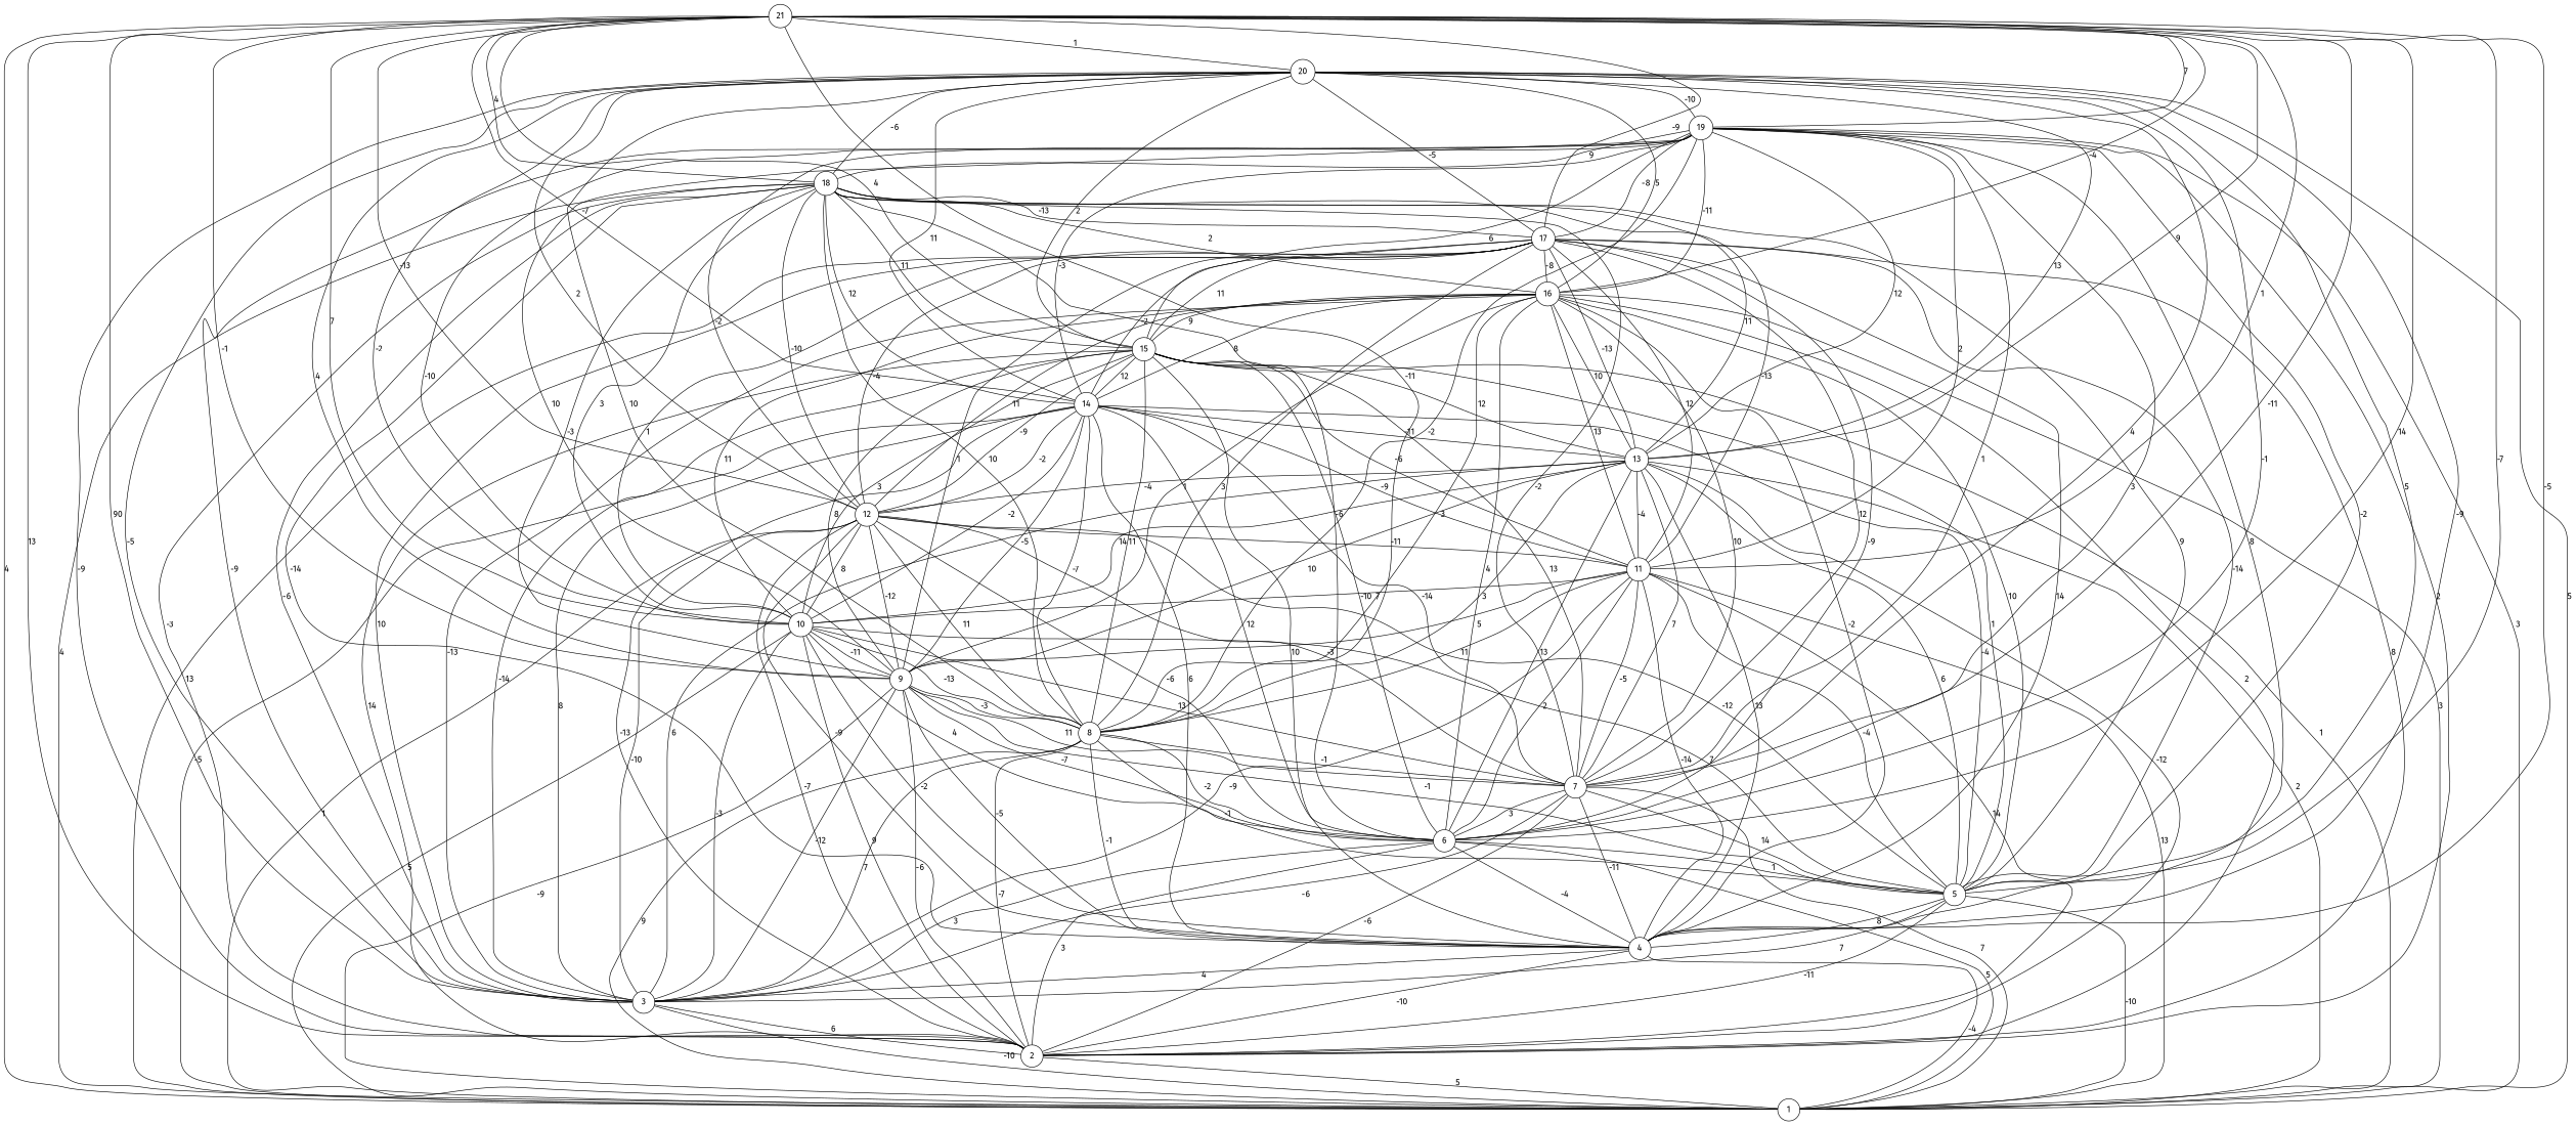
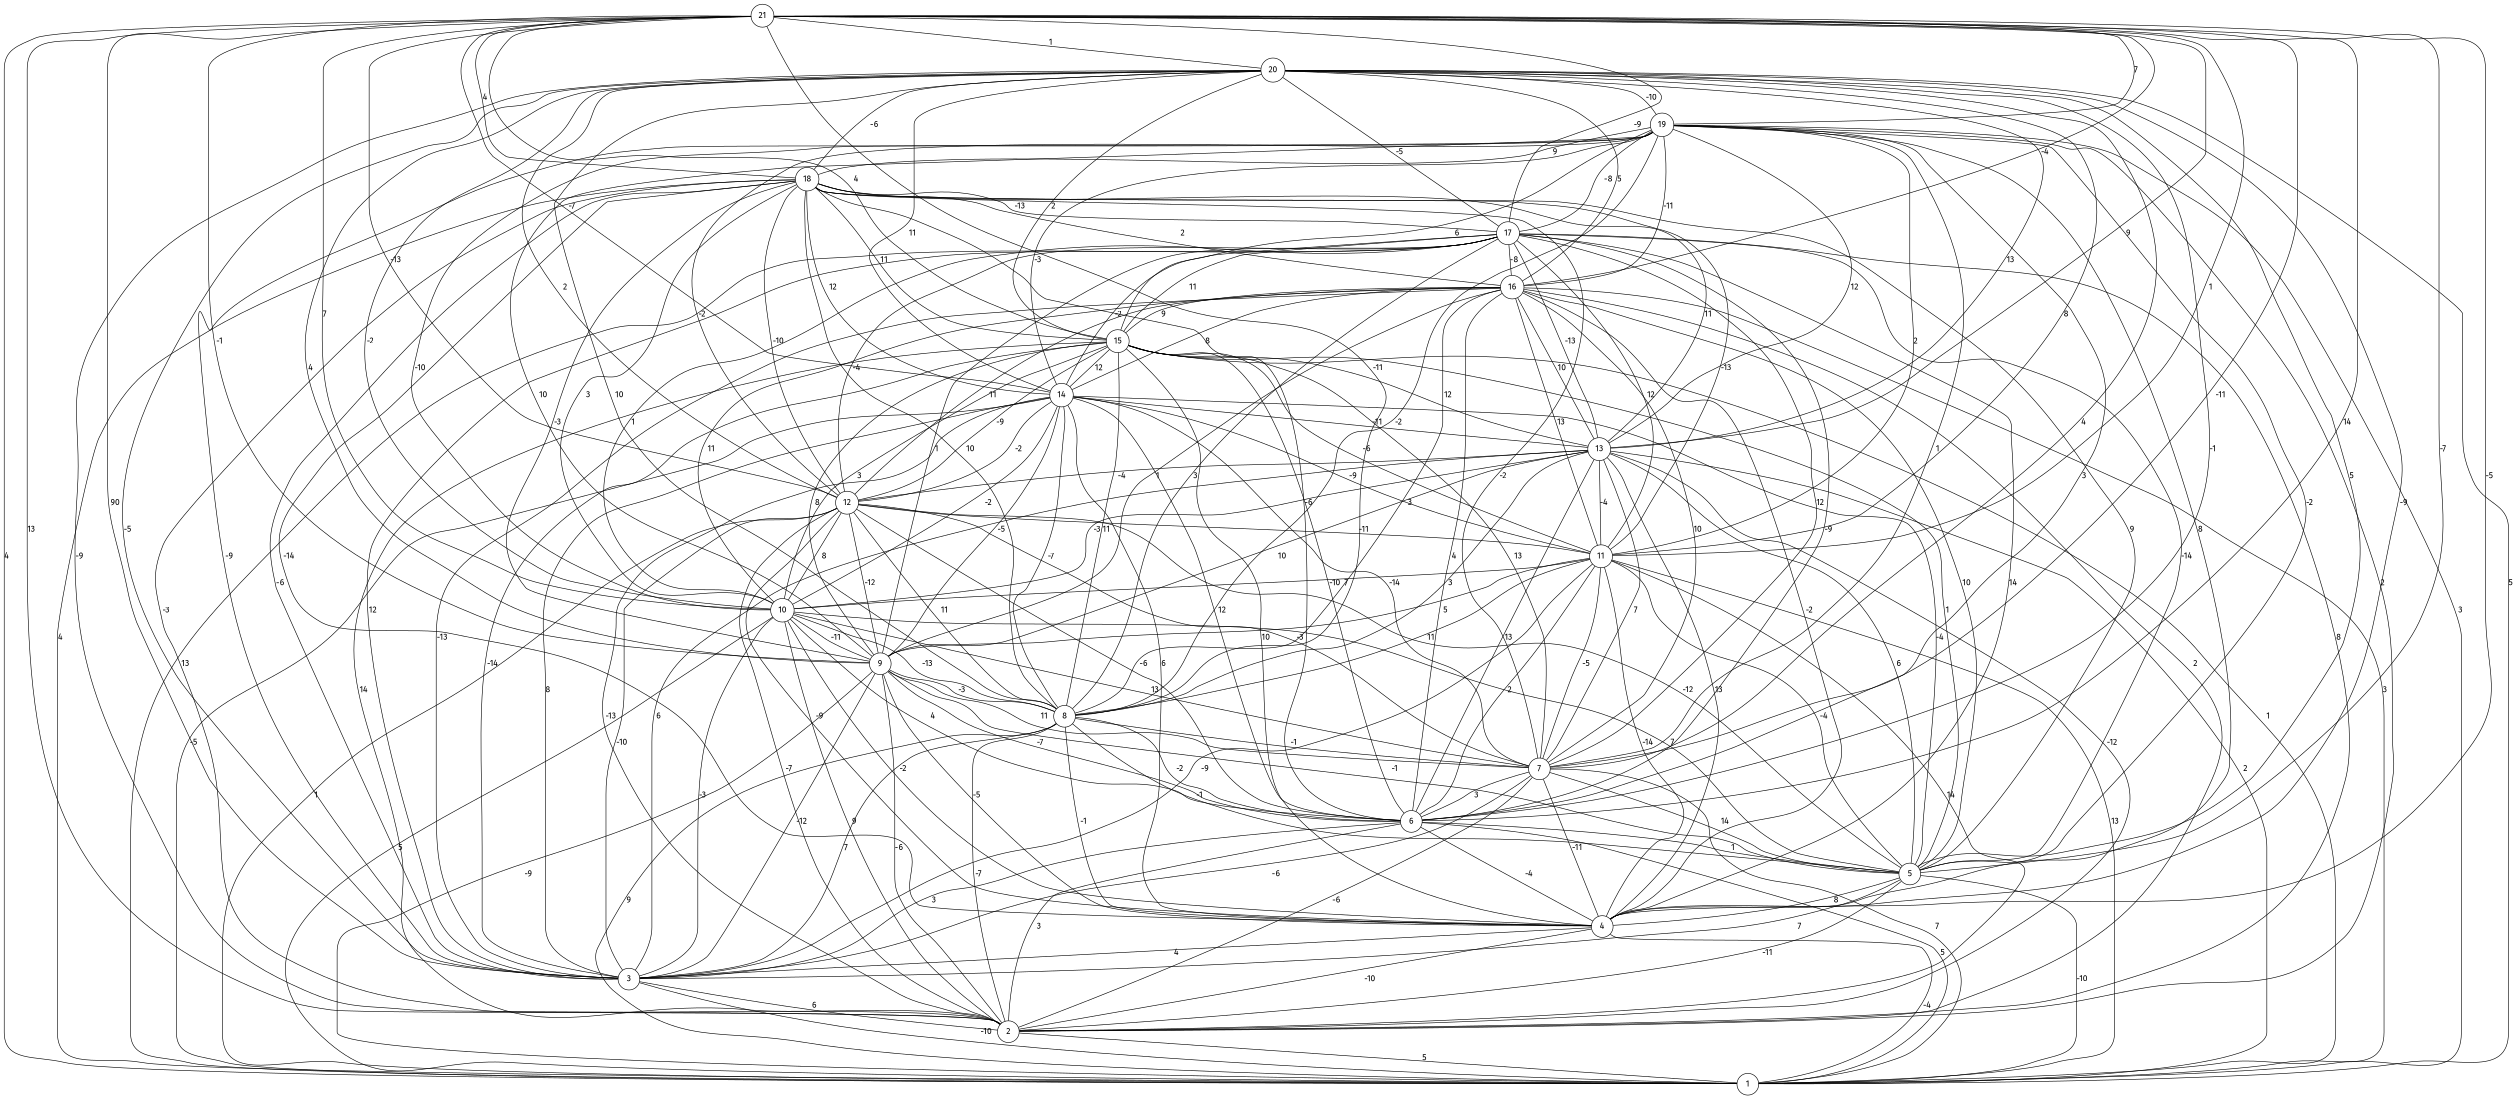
  graph {
    fontname="Fira Sans"
    node [fontname="Fira Sans" shape=circle]
    edge [fontname="Fira Sans"]
    21
    1
    2
    3
    4
    5
    6
    7
    8
    9
    10
    11
    12
    13
    14
    15
    16
    17
    18
    19
    20
    21 -- 1 [label=4]
    21 -- 2 [label=13]
    21 -- 3 [label=90]
    21 -- 4 [label=-5]
    21 -- 5 [label=-7]
    21 -- 6 [label=14]
    21 -- 7 [label=-11]
    21 -- 8 [label=-11]
    21 -- 9 [label=-1]
    21 -- 10 [label=7]
    21 -- 11 [label=1]
    21 -- 12 [label=-13]
    21 -- 13 [label=9]
    21 -- 14 [label=-7]
    21 -- 15 [label=4]
    21 -- 16 [label=-4]
    21 -- 17 [label=-9]
    21 -- 18 [label=4]
    21 -- 19 [label=7]
    21 -- 20 [label=1]
    2 -- 1 [label=5]
    3 -- 1 [label=-10]
    3 -- 2 [label=6]
    4 -- 1 [label=-4]
    4 -- 2 [label=-10]
    4 -- 3 [label=4]
    5 -- 1 [label=-10]
    5 -- 2 [label=-11]
    5 -- 3 [label=7]
    5 -- 4 [label=8]
    6 -- 1 [label=5]
    6 -- 2 [label=3]
    6 -- 3 [label=3]
    6 -- 4 [label=-4]
    6 -- 5 [label=1]
    7 -- 1 [label=7]
    7 -- 2 [label=-6]
    7 -- 3 [label=-6]
    7 -- 4 [label=-11]
    7 -- 5 [label=14]
    7 -- 6 [label=3]
    8 -- 1 [label=9]
    8 -- 2 [label=-7]
    8 -- 3 [label=7]
    8 -- 4 [label=-1]
    8 -- 5 [label=-1]
    8 -- 6 [label=-2]
    8 -- 7 [label=-1]
    9 -- 1 [label=-9]
    9 -- 2 [label=-6]
    9 -- 3 [label=-12]
    9 -- 4 [label=-5]
    9 -- 5 [label=-1]
    9 -- 6 [label=-7]
    9 -- 7 [label=11]
    9 -- 8 [label=-3]
    10 -- 1 [label=5]
    10 -- 2 [label=9]
    10 -- 3 [label=-3]
    10 -- 4 [label=-2]
    10 -- 5 [label=7]
    10 -- 6 [label=4]
    10 -- 7 [label=13]
    10 -- 8 [label=-13]
    10 -- 9 [label=-11]
    11 -- 1 [label=13]
    11 -- 2 [label=14]
    11 -- 3 [label=-9]
    11 -- 4 [label=-14]
    11 -- 5 [label=-4]
    11 -- 6 [label=2]
    11 -- 7 [label=-5]
    11 -- 8 [label=11]
    11 -- 9 [label=5]
    11 -- 10 [label=7]
    12 -- 1 [label=1]
    12 -- 2 [label=-7]
    12 -- 3 [label=-10]
    12 -- 4 [label=-9]
    12 -- 5 [label=-12]
    12 -- 6 [label=-6]
    12 -- 7 [label=-3]
    12 -- 8 [label=11]
    12 -- 9 [label=-12]
    12 -- 10 [label=8]
    12 -- 11 [label=-11]
    13 -- 1 [label=2]
    13 -- 2 [label=-12]
    13 -- 3 [label=6]
    13 -- 4 [label=13]
    13 -- 5 [label=6]
    13 -- 6 [label=13]
    13 -- 7 [label=7]
    13 -- 8 [label=3]
    13 -- 9 [label=10]
-   13 -- 10 [label=14]
+   13 -- 10 [label=-3]
    13 -- 11 [label=-4]
    13 -- 12 [label=-4]
    14 -- 1 [label=-5]
    14 -- 2 [label=-13]
    14 -- 3 [label=8]
    14 -- 4 [label=6]
    14 -- 5 [label=-4]
    14 -- 6 [label=12]
    14 -- 7 [label=-14]
    14 -- 8 [label=-7]
    14 -- 9 [label=-5]
    14 -- 10 [label=-2]
    14 -- 11 [label=-9]
    14 -- 12 [label=-2]
    14 -- 13 [label=-11]
    15 -- 1 [label=1]
    15 -- 2 [label=14]
    15 -- 3 [label=-14]
    15 -- 4 [label=10]
    15 -- 5 [label=1]
    15 -- 6 [label=-10]
    15 -- 7 [label=13]
    15 -- 8 [label=11]
    15 -- 9 [label=8]
    15 -- 10 [label=3]
    15 -- 11 [label=-6]
    15 -- 12 [label=-9]
    15 -- 13 [label=12]
    15 -- 14 [label=12]
    16 -- 1 [label=3]
    16 -- 2 [label=2]
    16 -- 3 [label=-13]
    16 -- 4 [label=-2]
    16 -- 5 [label=10]
    16 -- 6 [label=4]
    16 -- 7 [label=10]
    16 -- 8 [label=3]
    16 -- 9 [label=1]
    16 -- 10 [label=11]
    16 -- 11 [label=13]
    16 -- 12 [label=11]
    16 -- 13 [label=10]
    16 -- 14 [label=8]
    16 -- 15 [label=9]
    17 -- 1 [label=13]
    17 -- 2 [label=8]
-   17 -- 3 [label=10]
+   17 -- 3 [label=12]
    17 -- 4 [label=14]
    17 -- 5 [label=-14]
    17 -- 6 [label=-9]
    17 -- 7 [label=12]
    17 -- 8 [label=3]
    17 -- 9 [label=1]
    17 -- 10 [label=1]
    17 -- 11 [label=12]
    17 -- 12 [label=-4]
    17 -- 13 [label=-13]
    17 -- 14 [label=-2]
    17 -- 15 [label=11]
    17 -- 16 [label=-8]
    18 -- 1 [label=4]
    18 -- 2 [label=-3]
    18 -- 3 [label=-6]
    18 -- 4 [label=-14]
    18 -- 5 [label=9]
    18 -- 6 [label=-6]
    18 -- 7 [label=-2]
    18 -- 8 [label=10]
    18 -- 9 [label=-3]
    18 -- 10 [label=3]
    18 -- 11 [label=-13]
    18 -- 12 [label=-10]
    18 -- 13 [label=11]
    18 -- 14 [label=12]
    18 -- 15 [label=11]
    18 -- 16 [label=2]
    18 -- 17 [label=-13]
    19 -- 1 [label=3]
    19 -- 2 [label=2]
    19 -- 3 [label=-9]
    19 -- 4 [label=8]
    19 -- 5 [label=-2]
    19 -- 6 [label=3]
    19 -- 7 [label=1]
    19 -- 8 [label=-2]
    19 -- 9 [label=10]
    19 -- 10 [label=-10]
    19 -- 11 [label=2]
    19 -- 12 [label=-2]
    19 -- 13 [label=12]
    19 -- 14 [label=-3]
    19 -- 15 [label=6]
    19 -- 16 [label=-11]
    19 -- 17 [label=-8]
    19 -- 18 [label=9]
    20 -- 1 [label=5]
    20 -- 2 [label=-9]
    20 -- 3 [label=-5]
    20 -- 4 [label=-9]
    20 -- 5 [label=5]
    20 -- 6 [label=-1]
    20 -- 7 [label=4]
    20 -- 8 [label=10]
    20 -- 9 [label=4]
    20 -- 10 [label=-2]
+   20 -- 11 [label=8]
    20 -- 12 [label=2]
    20 -- 13 [label=13]
    20 -- 14 [label=11]
    20 -- 15 [label=2]
    20 -- 16 [label=5]
    20 -- 17 [label=-5]
    20 -- 18 [label=-6]
    20 -- 19 [label=-10]
  }
